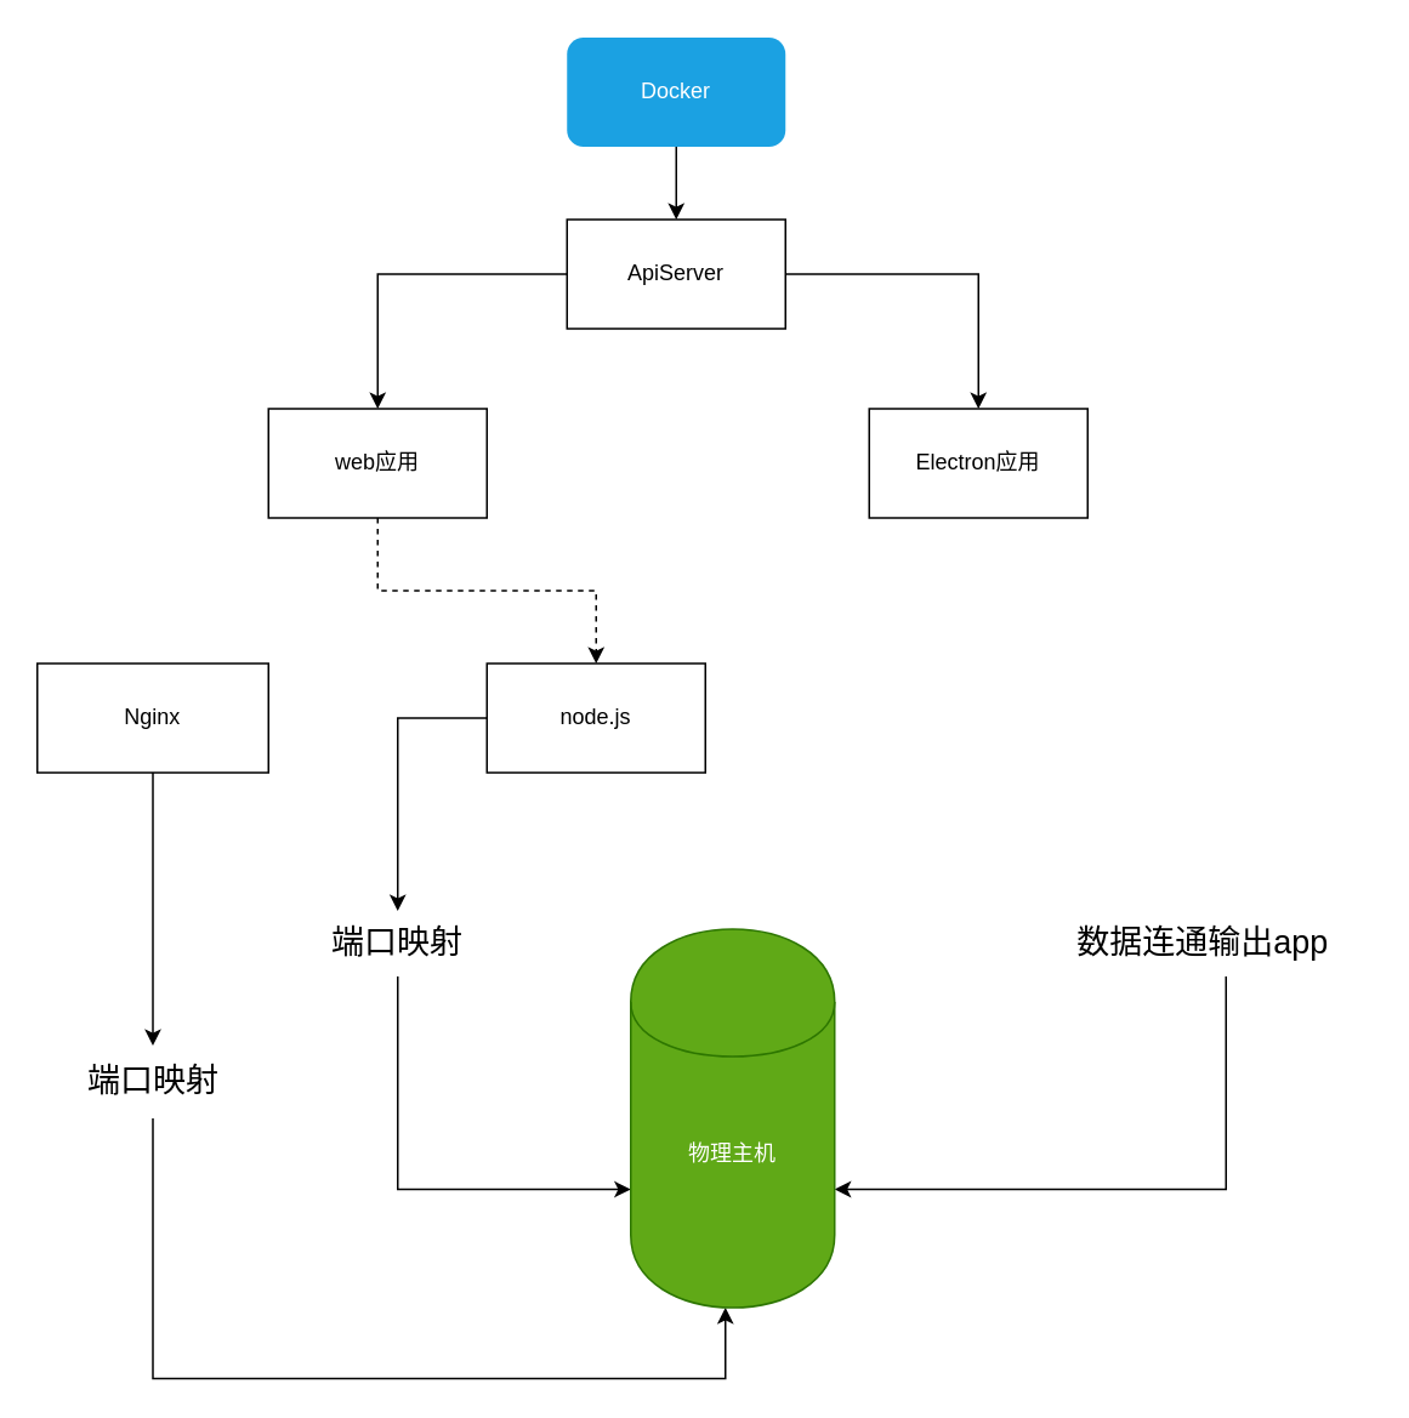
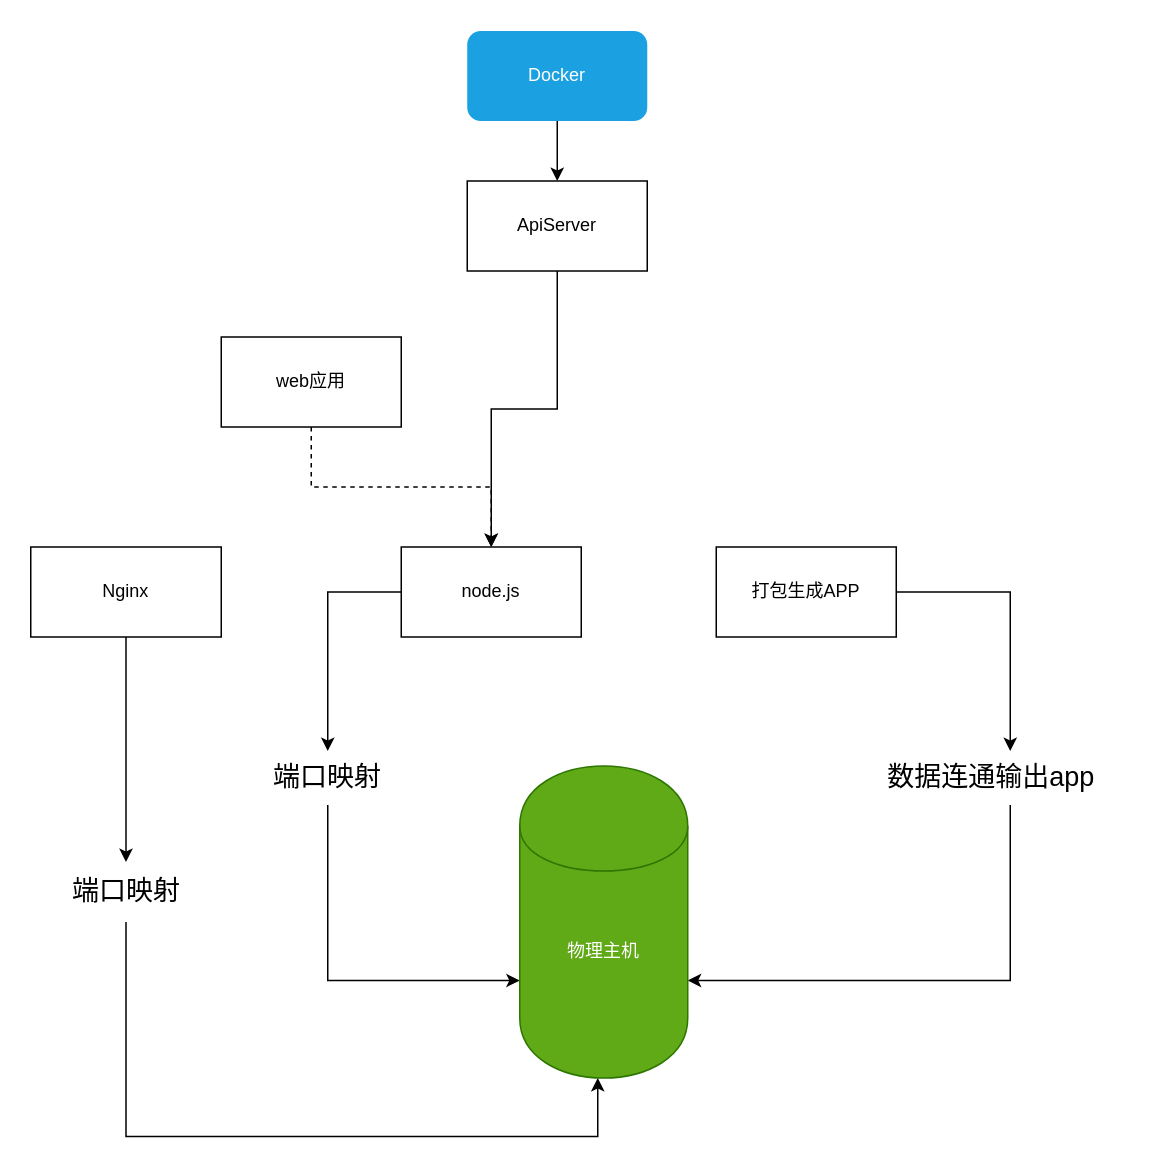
  <mxCell id="0" />
  <mxCell id="1" parent="0" />
- <mxCell id="2" value="" style="edgeStyle=orthogonalEdgeStyle;rounded=0;orthogonalLoop=1;jettySize=auto;html=1;" edge="1" parent="1" source="4" target="11"><mxGeometry relative="1" as="geometry"><Array as="points"><mxPoint x="537" y="150" /></Array></mxGeometry></mxCell>
- <mxCell id="3" value="" style="edgeStyle=orthogonalEdgeStyle;rounded=0;orthogonalLoop=1;jettySize=auto;html=1;" edge="1" parent="1" source="4" target="6"><mxGeometry relative="1" as="geometry" /></mxCell>
+ <mxCell id="3" value="" style="edgeStyle=orthogonalEdgeStyle;rounded=0;orthogonalLoop=1;jettySize=auto;html=1;" edge="1" parent="1" source="4" target="8"><mxGeometry relative="1" as="geometry" /></mxCell>
  <mxCell id="4" value="ApiServer" style="rounded=0;whiteSpace=wrap;html=1;" vertex="1" parent="1"><mxGeometry x="311" y="120" width="120" height="60" as="geometry" /></mxCell>
  <mxCell id="5" value="" style="edgeStyle=orthogonalEdgeStyle;rounded=0;orthogonalLoop=1;jettySize=auto;html=1;shadow=0;comic=0;dashed=1;" edge="1" parent="1" source="6" target="8"><mxGeometry relative="1" as="geometry" /></mxCell>
  <mxCell id="6" value="web应用" style="rounded=0;whiteSpace=wrap;html=1;shadow=0;comic=0;" vertex="1" parent="1"><mxGeometry x="147" y="224" width="120" height="60" as="geometry" /></mxCell>
  <mxCell id="7" style="edgeStyle=orthogonalEdgeStyle;rounded=0;comic=0;orthogonalLoop=1;jettySize=auto;html=1;shadow=0;fontSize=18;" edge="1" parent="1" source="21" target="16"><mxGeometry relative="1" as="geometry"><Array as="points"><mxPoint x="218" y="653" /></Array></mxGeometry></mxCell>
  <mxCell id="8" value="node.js" style="rounded=0;whiteSpace=wrap;html=1;shadow=0;comic=0;" vertex="1" parent="1"><mxGeometry x="267" y="364" width="120" height="60" as="geometry" /></mxCell>
  <mxCell id="9" style="edgeStyle=orthogonalEdgeStyle;rounded=0;orthogonalLoop=1;jettySize=auto;html=1;" edge="1" parent="1" source="17" target="16"><mxGeometry relative="1" as="geometry"><mxPoint x="-42" y="705" as="targetPoint" /><Array as="points"><mxPoint x="83" y="757" /><mxPoint x="398" y="757" /></Array></mxGeometry></mxCell>
  <mxCell id="10" value="Nginx" style="rounded=0;whiteSpace=wrap;html=1;shadow=0;comic=0;" vertex="1" parent="1"><mxGeometry x="20" y="364" width="127" height="60" as="geometry" /></mxCell>
- <mxCell id="11" value="Electron应用" style="rounded=0;whiteSpace=wrap;html=1;" vertex="1" parent="1"><mxGeometry x="477" y="224" width="120" height="60" as="geometry" /></mxCell>
  <mxCell id="12" style="edgeStyle=orthogonalEdgeStyle;rounded=0;orthogonalLoop=1;jettySize=auto;html=1;" edge="1" parent="1" source="19" target="16"><mxGeometry relative="1" as="geometry"><Array as="points"><mxPoint x="673" y="653" /></Array></mxGeometry></mxCell>
+ <mxCell id="13" value="打包生成APP" style="rounded=0;whiteSpace=wrap;html=1;" vertex="1" parent="1"><mxGeometry x="477" y="364" width="120" height="60" as="geometry" /></mxCell>
  <mxCell id="14" value="" style="edgeStyle=orthogonalEdgeStyle;rounded=0;orthogonalLoop=1;jettySize=auto;html=1;" edge="1" parent="1" source="15" target="4"><mxGeometry relative="1" as="geometry" /></mxCell>
  <mxCell id="15" value="Docker" style="rounded=1;whiteSpace=wrap;html=1;strokeWidth=10;glass=0;comic=0;shadow=0;fillColor=#1ba1e2;strokeColor=none;fontColor=#ffffff;" vertex="1" parent="1"><mxGeometry x="311" y="20" width="120" height="60" as="geometry" /></mxCell>
  <mxCell id="16" value="物理主机" style="shape=cylinder;whiteSpace=wrap;html=1;boundedLbl=1;backgroundOutline=1;fillColor=#60a917;strokeColor=#2D7600;fontColor=#ffffff;" vertex="1" parent="1"><mxGeometry x="346" y="510" width="112" height="208" as="geometry" /></mxCell>
  <mxCell id="17" value="端口映射" style="text;html=1;strokeColor=none;fillColor=none;align=center;verticalAlign=middle;whiteSpace=wrap;overflow=hidden;rounded=1;shadow=0;glass=0;comic=0;fontSize=18;" vertex="1" parent="1"><mxGeometry x="43.5" y="574" width="80" height="40" as="geometry" /></mxCell>
  <mxCell id="18" style="edgeStyle=orthogonalEdgeStyle;rounded=0;orthogonalLoop=1;jettySize=auto;html=1;" edge="1" parent="1" source="10" target="17"><mxGeometry relative="1" as="geometry"><mxPoint x="398.059" y="718" as="targetPoint" /><mxPoint x="83.471" y="424" as="sourcePoint" /><Array as="points" /></mxGeometry></mxCell>
  <mxCell id="19" value="数据连通输出app" style="text;html=1;strokeColor=none;fillColor=none;align=center;verticalAlign=middle;whiteSpace=wrap;overflow=hidden;rounded=1;shadow=0;glass=0;comic=0;fontSize=18;" vertex="1" parent="1"><mxGeometry x="569" y="500" width="183" height="36" as="geometry" /></mxCell>
+ <mxCell id="20" style="edgeStyle=orthogonalEdgeStyle;rounded=0;orthogonalLoop=1;jettySize=auto;html=1;" edge="1" parent="1" source="13" target="19"><mxGeometry relative="1" as="geometry"><mxPoint x="597" y="394" as="sourcePoint" /><mxPoint x="458" y="653.059" as="targetPoint" /><Array as="points"><mxPoint x="673" y="394" /></Array></mxGeometry></mxCell>
  <mxCell id="21" value="端口映射" style="text;html=1;strokeColor=none;fillColor=none;align=center;verticalAlign=middle;whiteSpace=wrap;overflow=hidden;rounded=1;shadow=0;glass=0;comic=0;fontSize=18;" vertex="1" parent="1"><mxGeometry x="178" y="500" width="80" height="36" as="geometry" /></mxCell>
  <mxCell id="22" style="edgeStyle=orthogonalEdgeStyle;rounded=0;comic=0;orthogonalLoop=1;jettySize=auto;html=1;shadow=0;fontSize=18;" edge="1" parent="1" source="8" target="21"><mxGeometry relative="1" as="geometry"><mxPoint x="267" y="394" as="sourcePoint" /><mxPoint x="346" y="653.059" as="targetPoint" /><Array as="points"><mxPoint x="218" y="394" /></Array></mxGeometry></mxCell>
